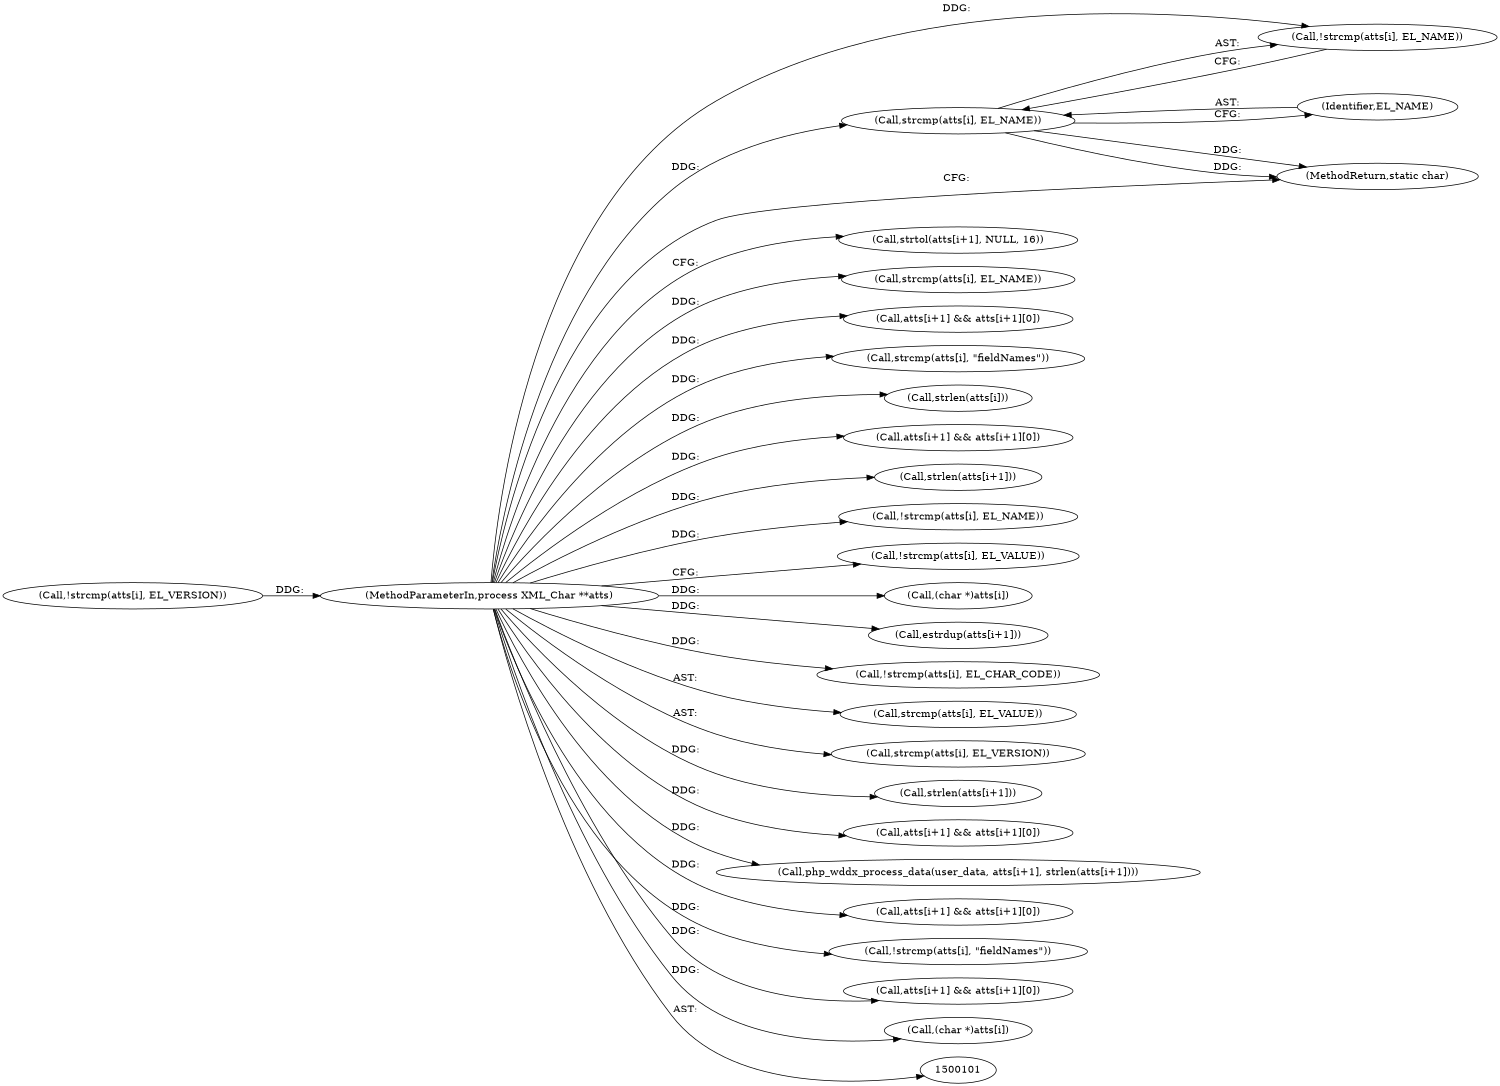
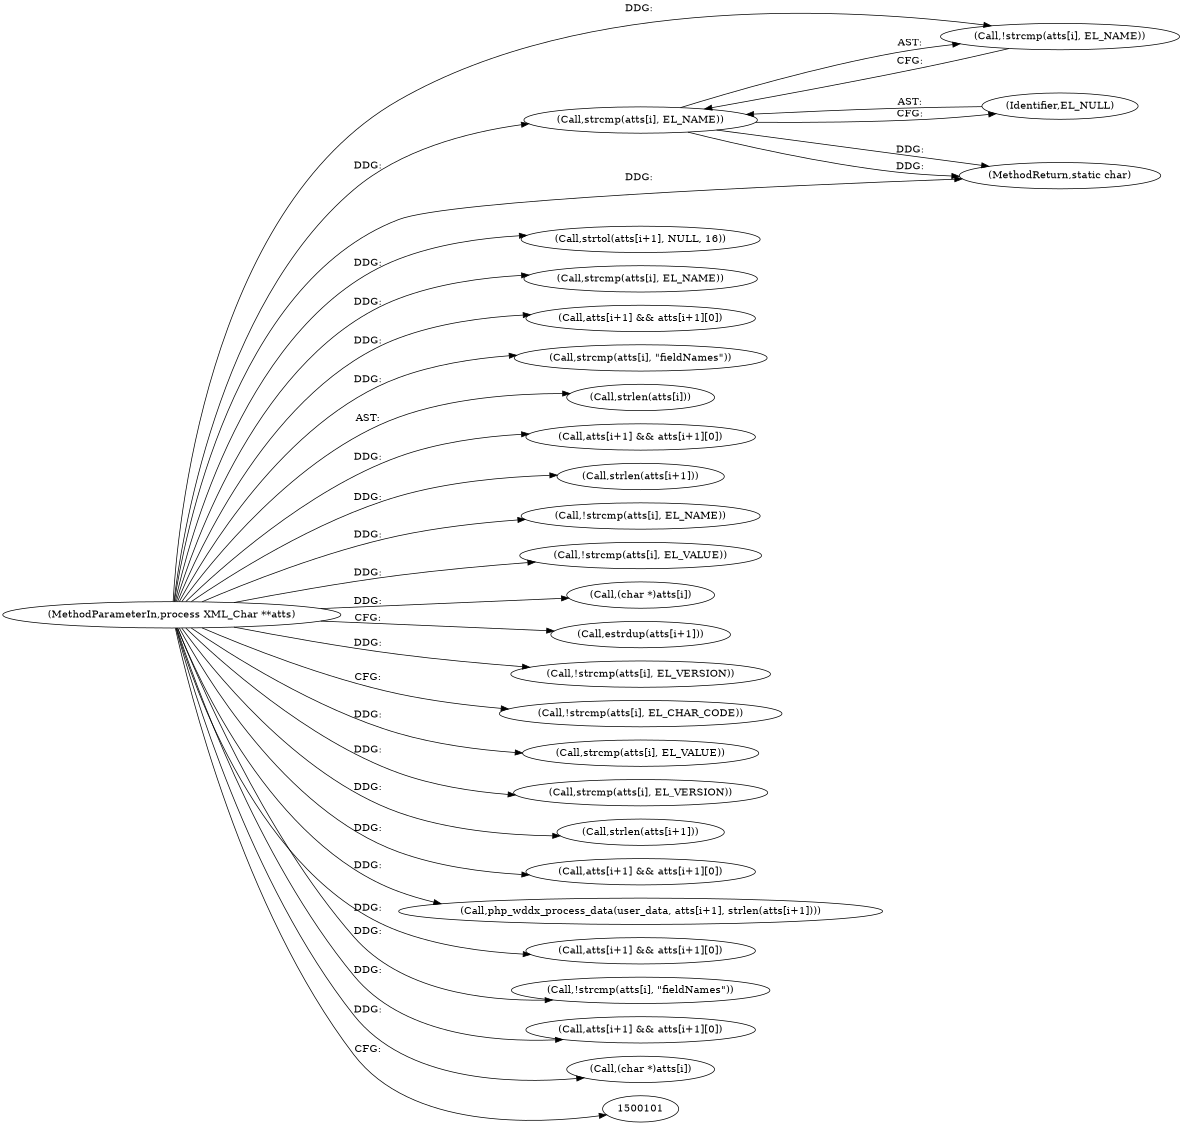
  digraph {
    rankdir=LR
    n1 [label="(Call,strcmp(atts[i], EL_NAME))"]
    n2 [label="(MethodReturn,static char)"]
    n3 [label="(Call,!strcmp(atts[i], EL_NAME))"]
-   n4 [label="(Identifier,EL_NAME)"]
+   n4 [label="(Identifier,EL_NULL)"]
    n5 [label="(MethodParameterIn,process XML_Char **atts)"]
    n6 [label="(Call,strtol(atts[i+1], NULL, 16))"]
    n7 [label="(Call,strcmp(atts[i], EL_NAME))"]
    n8 [label="(Call,atts[i+1] && atts[i+1][0])"]
    n9 [label="(Call,strcmp(atts[i], \"fieldNames\"))"]
    n10 [label="(Call,strlen(atts[i]))"]
    n11 [label="(Call,atts[i+1] && atts[i+1][0])"]
    n12 [label="(Call,strlen(atts[i+1]))"]
    n13 [label="(Call,!strcmp(atts[i], EL_NAME))"]
    n14 [label="(Call,!strcmp(atts[i], EL_VALUE))"]
    n15 [label="(Call,(char *)atts[i])"]
    n16 [label="(Call,estrdup(atts[i+1]))"]
    n17 [label="(Call,!strcmp(atts[i], EL_VERSION))"]
    n18 [label="(Call,!strcmp(atts[i], EL_CHAR_CODE))"]
    n19 [label="(Call,strcmp(atts[i], EL_VALUE))"]
    n20 [label="(Call,strcmp(atts[i], EL_VERSION))"]
    n21 [label="(Call,strlen(atts[i+1]))"]
    n22 [label="(Call,atts[i+1] && atts[i+1][0])"]
    n23 [label="(Call,php_wddx_process_data(user_data, atts[i+1], strlen(atts[i+1])))"]
    n24 [label="(Call,atts[i+1] && atts[i+1][0])"]
    n25 [label="(Call,!strcmp(atts[i], \"fieldNames\"))"]
    n26 [label="(Call,atts[i+1] && atts[i+1][0])"]
    n27 [label="(Call,(char *)atts[i])"]
    n28 [label=1500101]
    n1 -> n2 [label="DDG: "]
    n1 -> n2 [label="DDG: "]
    n1 -> n3 [label="AST: "]
    n1 -> n4 [label="CFG: "]
    n3 -> n1 [label="CFG: "]
    n4 -> n1 [label="AST: "]
    n5 -> n1 [label="DDG: "]
-   n5 -> n2 [label="CFG: "]
+   n5 -> n2 [label="DDG: "]
    n5 -> n3 [label="DDG: "]
-   n5 -> n6 [label="CFG: "]
+   n5 -> n6 [label="DDG: "]
    n5 -> n7 [label="DDG: "]
    n5 -> n8 [label="DDG: "]
    n5 -> n9 [label="DDG: "]
-   n5 -> n10 [label="DDG: "]
+   n5 -> n10 [label="AST: "]
    n5 -> n11 [label="DDG: "]
    n5 -> n12 [label="DDG: "]
    n5 -> n13 [label="DDG: "]
-   n5 -> n14 [label="CFG: "]
+   n5 -> n14 [label="DDG: "]
    n5 -> n15 [label="DDG: "]
-   n5 -> n16 [label="DDG: "]
-   n17 -> n5 [label="DDG: "]
-   n5 -> n18 [label="DDG: "]
-   n5 -> n19 [label="AST: "]
-   n5 -> n20 [label="AST: "]
+   n5 -> n16 [label="CFG: "]
+   n5 -> n17 [label="DDG: "]
+   n5 -> n18 [label="CFG: "]
+   n5 -> n19 [label="DDG: "]
+   n5 -> n20 [label="DDG: "]
    n5 -> n21 [label="DDG: "]
    n5 -> n22 [label="DDG: "]
    n5 -> n23 [label="DDG: "]
    n5 -> n24 [label="DDG: "]
    n5 -> n25 [label="DDG: "]
    n5 -> n26 [label="DDG: "]
    n5 -> n27 [label="DDG: "]
-   n5 -> n28 [label="AST: "]
+   n5 -> n28 [label="CFG: "]
  }
